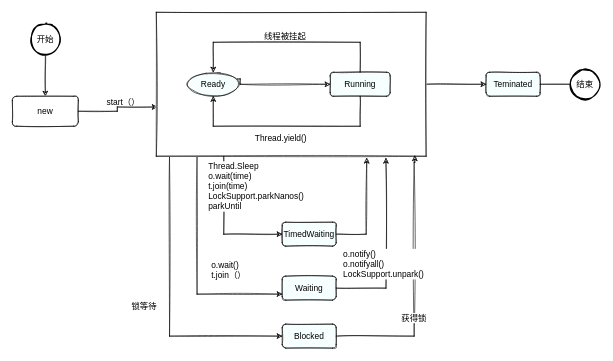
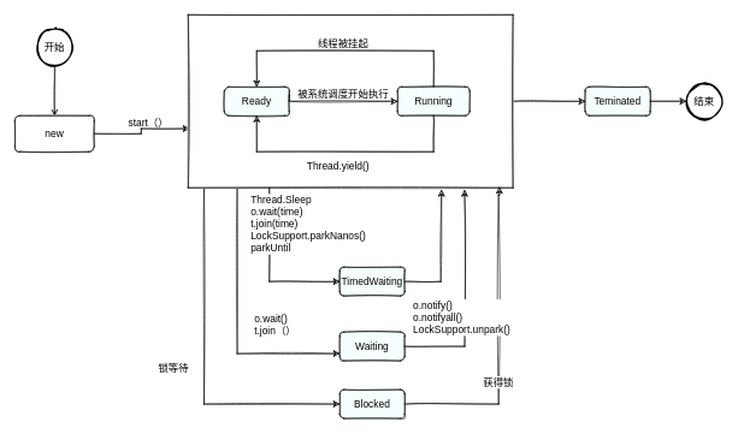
  <mxCell id="0" />
  <mxCell id="1" parent="0" />
- <mxCell id="2" style="edgeStyle=orthogonalEdgeStyle;rounded=0;orthogonalLoop=1;jettySize=auto;html=1;exitX=0.5;exitY=1;exitDx=0;exitDy=0;exitPerimeter=0;entryX=0.5;entryY=0;entryDx=0;entryDy=0;sketch=1;fontSize=14;" edge="1" parent="1" source="3" target="5"><mxGeometry relative="1" as="geometry" /></mxCell>
+ <mxCell id="2" style="edgeStyle=orthogonalEdgeStyle;rounded=0;orthogonalLoop=1;jettySize=auto;html=1;exitX=0.5;exitY=1;exitDx=0;exitDy=0;exitPerimeter=0;entryX=0.5;entryY=0;entryDx=0;entryDy=0;sketch=1;fontSize=14;endArrow=open;" edge="1" parent="1" source="3" target="5"><mxGeometry relative="1" as="geometry" /></mxCell>
  <mxCell id="3" value="开始" style="strokeWidth=2;html=1;shape=mxgraph.flowchart.start_1;whiteSpace=wrap;rounded=1;sketch=1;fontSize=14;" vertex="1" parent="1"><mxGeometry x="50" y="40" width="50" height="50" as="geometry" /></mxCell>
  <mxCell id="4" style="edgeStyle=orthogonalEdgeStyle;rounded=0;sketch=1;orthogonalLoop=1;jettySize=auto;html=1;exitX=1;exitY=0.5;exitDx=0;exitDy=0;entryX=0.004;entryY=0.658;entryDx=0;entryDy=0;entryPerimeter=0;fontSize=14;" edge="1" parent="1" source="5" target="10"><mxGeometry relative="1" as="geometry" /></mxCell>
  <mxCell id="5" value="new" style="whiteSpace=wrap;html=1;rounded=1;sketch=1;fontSize=14;" vertex="1" parent="1"><mxGeometry x="20" y="160" width="110" height="50" as="geometry" /></mxCell>
  <mxCell id="6" style="edgeStyle=orthogonalEdgeStyle;rounded=0;sketch=1;orthogonalLoop=1;jettySize=auto;html=1;exitX=0.25;exitY=1;exitDx=0;exitDy=0;entryX=0;entryY=0.5;entryDx=0;entryDy=0;fontSize=14;" edge="1" parent="1" source="10" target="25"><mxGeometry relative="1" as="geometry" /></mxCell>
  <mxCell id="7" style="edgeStyle=orthogonalEdgeStyle;rounded=0;sketch=1;orthogonalLoop=1;jettySize=auto;html=1;exitX=0.151;exitY=1.008;exitDx=0;exitDy=0;entryX=0;entryY=0.75;entryDx=0;entryDy=0;fontSize=14;exitPerimeter=0;" edge="1" parent="1" source="10" target="23"><mxGeometry relative="1" as="geometry"><Array as="points"><mxPoint x="328" y="490" /></Array></mxGeometry></mxCell>
  <mxCell id="8" style="edgeStyle=orthogonalEdgeStyle;rounded=0;sketch=1;orthogonalLoop=1;jettySize=auto;html=1;exitX=0.049;exitY=1.008;exitDx=0;exitDy=0;entryX=0;entryY=0.5;entryDx=0;entryDy=0;fontSize=14;exitPerimeter=0;" edge="1" parent="1" source="10" target="21"><mxGeometry relative="1" as="geometry" /></mxCell>
  <mxCell id="9" style="edgeStyle=orthogonalEdgeStyle;rounded=0;sketch=1;orthogonalLoop=1;jettySize=auto;html=1;exitX=1;exitY=0.5;exitDx=0;exitDy=0;entryX=0;entryY=0.5;entryDx=0;entryDy=0;fontSize=14;fontColor=#000000;" edge="1" parent="1" source="10" target="28"><mxGeometry relative="1" as="geometry" /></mxCell>
  <mxCell id="10" value="" style="rounded=0;whiteSpace=wrap;html=1;sketch=1;fillColor=#FFFFFF;fontSize=14;" vertex="1" parent="1"><mxGeometry x="260" y="20" width="450" height="240" as="geometry" /></mxCell>
  <mxCell id="11" style="edgeStyle=orthogonalEdgeStyle;rounded=0;orthogonalLoop=1;jettySize=auto;html=1;exitX=1;exitY=0.25;exitDx=0;exitDy=0;sketch=1;fontSize=14;" edge="1" parent="1" source="12" target="15"><mxGeometry relative="1" as="geometry"><Array as="points"><mxPoint x="400" y="140" /></Array></mxGeometry></mxCell>
- <mxCell id="12" value="Ready" style="ellipse;whiteSpace=wrap;html=1;strokeColor=#000000;fillColor=#CCFFFF;sketch=1;fontSize=14;" vertex="1" parent="1"><mxGeometry x="310" y="120" width="90" height="40" as="geometry" /></mxCell>
+ <mxCell id="12" value="Ready" style="rounded=1;whiteSpace=wrap;html=1;strokeColor=#000000;fillColor=#CCFFFF;sketch=1;fontSize=14;" vertex="1" parent="1"><mxGeometry x="310" y="120" width="90" height="40" as="geometry" /></mxCell>
  <mxCell id="13" style="edgeStyle=orthogonalEdgeStyle;rounded=0;orthogonalLoop=1;jettySize=auto;html=1;exitX=0.5;exitY=1;exitDx=0;exitDy=0;entryX=0.5;entryY=1;entryDx=0;entryDy=0;sketch=1;fontSize=14;" edge="1" parent="1" source="15" target="12"><mxGeometry relative="1" as="geometry"><Array as="points"><mxPoint x="600" y="210" /><mxPoint x="355" y="210" /></Array></mxGeometry></mxCell>
  <mxCell id="14" style="edgeStyle=orthogonalEdgeStyle;rounded=0;sketch=1;orthogonalLoop=1;jettySize=auto;html=1;entryX=0.5;entryY=0;entryDx=0;entryDy=0;fontSize=14;" edge="1" parent="1" source="15" target="12"><mxGeometry relative="1" as="geometry"><Array as="points"><mxPoint x="600" y="70" /><mxPoint x="355" y="70" /></Array></mxGeometry></mxCell>
  <mxCell id="15" value="Running" style="rounded=1;whiteSpace=wrap;html=1;strokeColor=#000000;fillColor=#CCFFFF;sketch=1;fontSize=14;" vertex="1" parent="1"><mxGeometry x="550" y="120" width="100" height="40" as="geometry" /></mxCell>
  <mxCell id="16" value="start（）" style="text;html=1;strokeColor=none;fillColor=none;align=center;verticalAlign=middle;whiteSpace=wrap;rounded=0;sketch=1;fontSize=14;" vertex="1" parent="1"><mxGeometry x="170" y="160" width="70" height="20" as="geometry" /></mxCell>
  <mxCell id="17" value="线程被挂起" style="text;html=1;strokeColor=none;fillColor=none;align=center;verticalAlign=middle;whiteSpace=wrap;rounded=0;sketch=1;fontSize=14;" vertex="1" parent="1"><mxGeometry x="435" y="50" width="80" height="20" as="geometry" /></mxCell>
+ <mxCell id="18" value="被系统调度开始执行" style="text;html=1;strokeColor=none;fillColor=none;align=center;verticalAlign=middle;whiteSpace=wrap;rounded=0;sketch=1;fontSize=14;" vertex="1" parent="1"><mxGeometry x="410" y="120" width="130" height="20" as="geometry" /></mxCell>
  <mxCell id="19" value="Thread.yield()" style="text;html=1;strokeColor=none;fillColor=none;align=center;verticalAlign=middle;whiteSpace=wrap;rounded=0;sketch=1;fontSize=14;" vertex="1" parent="1"><mxGeometry x="428" y="220" width="80" height="20" as="geometry" /></mxCell>
  <mxCell id="20" style="edgeStyle=orthogonalEdgeStyle;rounded=0;sketch=1;orthogonalLoop=1;jettySize=auto;html=1;exitX=1;exitY=0.5;exitDx=0;exitDy=0;fontSize=14;entryX=0.958;entryY=0.996;entryDx=0;entryDy=0;entryPerimeter=0;" edge="1" parent="1" source="21" target="10"><mxGeometry relative="1" as="geometry"><mxPoint x="690" y="270" as="targetPoint" /><Array as="points"><mxPoint x="690" y="560" /><mxPoint x="690" y="270" /><mxPoint x="691" y="270" /></Array></mxGeometry></mxCell>
  <mxCell id="21" value="Blocked" style="rounded=1;whiteSpace=wrap;html=1;strokeColor=#000000;fillColor=#CCFFFF;sketch=1;fontSize=14;" vertex="1" parent="1"><mxGeometry x="470" y="540" width="90" height="40" as="geometry" /></mxCell>
  <mxCell id="22" style="edgeStyle=orthogonalEdgeStyle;rounded=0;sketch=1;orthogonalLoop=1;jettySize=auto;html=1;fontSize=14;entryX=0.851;entryY=1.013;entryDx=0;entryDy=0;entryPerimeter=0;" edge="1" parent="1" source="23" target="10"><mxGeometry relative="1" as="geometry"><mxPoint x="640" y="290" as="targetPoint" /><Array as="points"><mxPoint x="643" y="480" /></Array></mxGeometry></mxCell>
  <mxCell id="23" value="Waiting" style="rounded=1;whiteSpace=wrap;html=1;strokeColor=#000000;fillColor=#CCFFFF;sketch=1;fontSize=14;" vertex="1" parent="1"><mxGeometry x="470" y="460" width="90" height="40" as="geometry" /></mxCell>
  <mxCell id="24" style="edgeStyle=orthogonalEdgeStyle;rounded=0;sketch=1;orthogonalLoop=1;jettySize=auto;html=1;exitX=1;exitY=0.5;exitDx=0;exitDy=0;fontSize=14;entryX=0.78;entryY=1.013;entryDx=0;entryDy=0;entryPerimeter=0;" edge="1" parent="1" source="25" target="10"><mxGeometry relative="1" as="geometry"><mxPoint x="610" y="270" as="targetPoint" /><Array as="points"><mxPoint x="610" y="390" /></Array></mxGeometry></mxCell>
  <mxCell id="25" value="TimedWaiting" style="rounded=1;whiteSpace=wrap;html=1;strokeColor=#000000;fillColor=#CCFFFF;sketch=1;fontSize=14;" vertex="1" parent="1"><mxGeometry x="470" y="370" width="90" height="40" as="geometry" /></mxCell>
  <mxCell id="26" value="&lt;div&gt;&lt;br&gt;&lt;/div&gt;" style="text;html=1;strokeColor=none;fillColor=none;align=left;verticalAlign=middle;whiteSpace=wrap;rounded=0;sketch=1;fontSize=14;" vertex="1" parent="1"><mxGeometry x="350" y="270" width="74" height="100" as="geometry" /></mxCell>
- <mxCell id="27" style="edgeStyle=orthogonalEdgeStyle;rounded=0;sketch=1;orthogonalLoop=1;jettySize=auto;html=1;exitX=1;exitY=0.5;exitDx=0;exitDy=0;entryX=0;entryY=0.5;entryDx=0;entryDy=0;entryPerimeter=0;fontSize=14;fontColor=#000000;endArrow=none;" edge="1" parent="1" source="28" target="34"><mxGeometry relative="1" as="geometry" /></mxCell>
+ <mxCell id="27" style="edgeStyle=orthogonalEdgeStyle;rounded=0;sketch=1;orthogonalLoop=1;jettySize=auto;html=1;exitX=1;exitY=0.5;exitDx=0;exitDy=0;entryX=0;entryY=0.5;entryDx=0;entryDy=0;entryPerimeter=0;fontSize=14;fontColor=#000000;" edge="1" parent="1" source="28" target="34"><mxGeometry relative="1" as="geometry" /></mxCell>
  <mxCell id="28" value="Teminated" style="rounded=1;whiteSpace=wrap;html=1;strokeColor=#000000;fillColor=#CCFFFF;sketch=1;fontSize=14;" vertex="1" parent="1"><mxGeometry x="810" y="120" width="90" height="40" as="geometry" /></mxCell>
  <mxCell id="29" value="Thread.Sleep&lt;br&gt;o.wait(time)&lt;br&gt;t.join(time)&lt;br&gt;&lt;div style=&quot;&quot;&gt;LockSupport.parkNanos()&lt;/div&gt;&lt;div style=&quot;&quot;&gt;parkUntil&lt;/div&gt;" style="text;html=1;strokeColor=none;fillColor=none;align=left;verticalAlign=middle;whiteSpace=wrap;rounded=0;labelBackgroundColor=#FFFFFF;sketch=1;fontSize=14;fontColor=#000000;" vertex="1" parent="1"><mxGeometry x="345" y="300" width="90" height="20" as="geometry" /></mxCell>
  <mxCell id="30" value="o.wait()&lt;br&gt;&lt;div style=&quot;&quot;&gt;t.join（）&lt;/div&gt;" style="text;html=1;strokeColor=none;fillColor=none;align=left;verticalAlign=middle;whiteSpace=wrap;rounded=0;labelBackgroundColor=#FFFFFF;sketch=1;fontSize=14;fontColor=#000000;" vertex="1" parent="1"><mxGeometry x="350" y="440" width="70" height="20" as="geometry" /></mxCell>
  <mxCell id="31" value="锁等待" style="text;html=1;strokeColor=none;fillColor=none;align=center;verticalAlign=middle;whiteSpace=wrap;rounded=0;labelBackgroundColor=#FFFFFF;sketch=1;fontSize=14;fontColor=#000000;" vertex="1" parent="1"><mxGeometry x="210" y="500" width="60" height="20" as="geometry" /></mxCell>
  <mxCell id="32" value="o.notify()&lt;br&gt;o.notifyall()&lt;br&gt;LockSupport.unpark()" style="text;html=1;strokeColor=none;fillColor=none;align=left;verticalAlign=middle;whiteSpace=wrap;rounded=0;labelBackgroundColor=#FFFFFF;sketch=1;fontSize=14;fontColor=#000000;" vertex="1" parent="1"><mxGeometry x="570" y="430" width="70" height="20" as="geometry" /></mxCell>
  <mxCell id="33" value="获得锁" style="text;html=1;strokeColor=none;fillColor=none;align=center;verticalAlign=middle;whiteSpace=wrap;rounded=0;labelBackgroundColor=#FFFFFF;sketch=1;fontSize=14;fontColor=#000000;" vertex="1" parent="1"><mxGeometry x="660" y="520" width="60" height="20" as="geometry" /></mxCell>
  <mxCell id="34" value="结束" style="strokeWidth=2;html=1;shape=mxgraph.flowchart.start_1;whiteSpace=wrap;rounded=1;sketch=1;fontSize=14;" vertex="1" parent="1"><mxGeometry x="950" y="115" width="50" height="50" as="geometry" /></mxCell>
